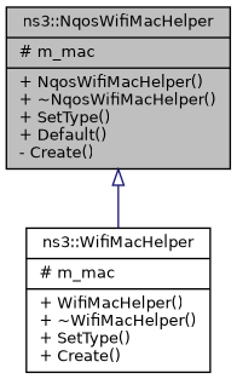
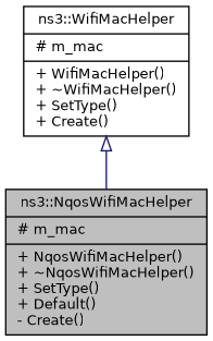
  digraph {
    node [color=black fontname=Helvetica fontsize=10 shape=record style=filled]
    n1 [fillcolor=grey75 fontcolor=black height=0.2 label="{ns3::NqosWifiMacHelper\n|# m_mac\l|+ NqosWifiMacHelper()\l+ ~NqosWifiMacHelper()\l+ SetType()\l+ Default()\l- Create()\l}" width=0.4]
    n2 [fillcolor=white height=0.2 label="{ns3::WifiMacHelper\n|# m_mac\l|+ WifiMacHelper()\l+ ~WifiMacHelper()\l+ SetType()\l+ Create()\l}" width=0.4]
-   n1 -> n2 [arrowtail=onormal color=midnightblue dir=back fontname=Helvetica fontsize=10 labelfontname=Helvetica labelfontsize=10 style=solid]
+   n2 -> n1 [arrowtail=onormal color=midnightblue dir=back fontname=Helvetica fontsize=10 labelfontname=Helvetica labelfontsize=10 style=solid]
  }
